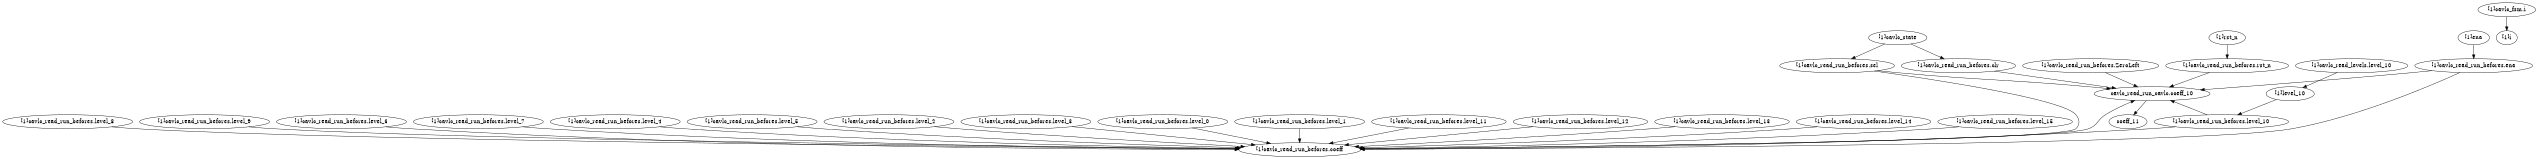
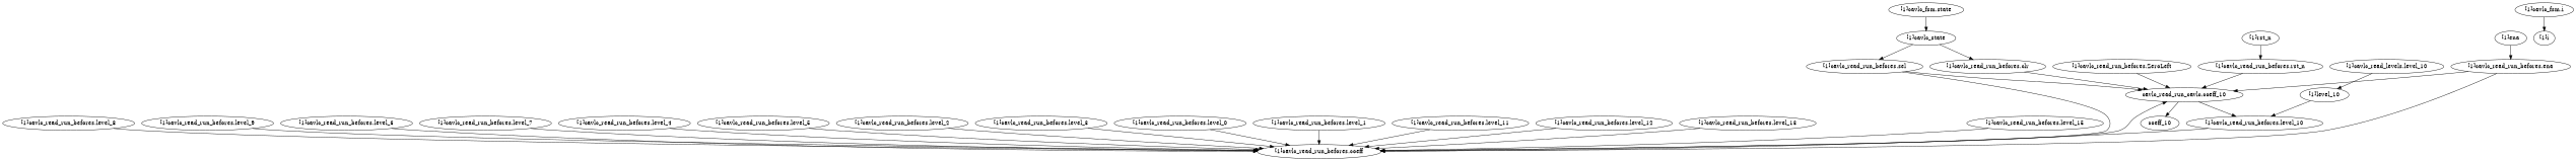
  strict digraph {
    node [complexity=4 importance=0.0387928761548 rank=0.00969821903871]
    "[1]cavlc_read_run_befores.ZeroLeft" [complexity=5 importance=0.0421054202053 rank=0.00842108404106]
    n2 [complexity=0 importance=0.0105070684764 label="cavlc_read_run_cavlc.coeff_10" rank=0.0]
-   coeff_10 [complexity=0 importance=0.00530597397517 rank=0.0 label=coeff_11]
+   coeff_10 [complexity=0 importance=0.00530597397517 rank=0.0]
    "[1]cavlc_read_run_befores.coeff" [complexity=2 importance=0.0338502649942 rank=0.0169251324971]
    "[1]cavlc_read_run_befores.level_8"
    "[1]cavlc_read_run_befores.level_9"
    "[1]cavlc_read_run_befores.level_6"
    "[1]cavlc_read_run_befores.level_7" [importance=0.0387900214867 rank=0.00969750537166]
    "[1]cavlc_read_run_befores.level_4" [importance=0.0387900214867 rank=0.00969750537166]
    "[1]cavlc_read_run_befores.level_5"
    "[1]cavlc_read_run_befores.level_2"
    "[1]cavlc_read_run_befores.level_3"
    "[1]cavlc_read_run_befores.level_0" [importance=0.0387726049186 rank=0.00969315122964]
    "[1]cavlc_read_run_befores.level_1" [importance=0.0387726049186 rank=0.00969315122964]
    "[1]cavlc_read_run_befores.level_10" [importance=0.0387900214867 rank=0.00969750537166]
    "[1]cavlc_read_run_befores.level_11" [importance=0.0387900214867 rank=0.00969750537166]
    "[1]cavlc_read_run_befores.level_12"
    "[1]cavlc_read_run_befores.level_13"
-   "[1]cavlc_read_run_befores.level_14" [importance=0.0387553812709 rank=0.00968884531773]
    "[1]cavlc_read_run_befores.level_15" [importance=0.0387207410552 rank=0.00968018526381]
    "[1]cavlc_state" [importance=0.581421580689 rank=0.145355395172]
    "[1]cavlc_read_run_befores.sel" [importance=0.578315387638 rank=0.144578846909]
    "[1]cavlc_read_run_befores.clr" [complexity=2 importance=0.0343820881656 rank=0.0171910440828]
    "[1]level_10" [importance=0.0432580595372 rank=0.0108145148843]
    "[1]cavlc_read_run_befores.ena" [importance=0.578430641008 rank=0.144607660252]
    "[1]ena" [importance=0.581136215539 rank=0.145284053885]
    "[1]rst_n" [complexity=1 importance=0.0477776249375 rank=0.0477776249375]
    "[1]cavlc_read_run_befores.rst_n" [complexity=1 importance=0.0450720504069 rank=0.0450720504069]
+   "[1]cavlc_fsm.state" [importance=0.603857787203 rank=0.150964446801]
    "[1]i" [complexity=3 importance=0.548196751152 rank=0.182732250384]
    "[1]cavlc_fsm.i" [complexity=3 importance=0.561933828364 rank=0.187311276121]
    "[1]cavlc_read_levels.level_10" [importance=0.0467829384661 rank=0.0116957346165]
    "[1]cavlc_read_run_befores.ZeroLeft" -> n2
    n2 -> coeff_10
    "[1]cavlc_read_run_befores.coeff" -> n2
    "[1]cavlc_read_run_befores.level_8" -> "[1]cavlc_read_run_befores.coeff"
    "[1]cavlc_read_run_befores.level_9" -> "[1]cavlc_read_run_befores.coeff"
    "[1]cavlc_read_run_befores.level_6" -> "[1]cavlc_read_run_befores.coeff"
    "[1]cavlc_read_run_befores.level_7" -> "[1]cavlc_read_run_befores.coeff"
    "[1]cavlc_read_run_befores.level_4" -> "[1]cavlc_read_run_befores.coeff"
    "[1]cavlc_read_run_befores.level_5" -> "[1]cavlc_read_run_befores.coeff"
    "[1]cavlc_read_run_befores.level_2" -> "[1]cavlc_read_run_befores.coeff"
    "[1]cavlc_read_run_befores.level_3" -> "[1]cavlc_read_run_befores.coeff"
    "[1]cavlc_read_run_befores.level_0" -> "[1]cavlc_read_run_befores.coeff"
    "[1]cavlc_read_run_befores.level_1" -> "[1]cavlc_read_run_befores.coeff"
-   "[1]cavlc_read_run_befores.level_10" -> n2
+   n2 -> "[1]cavlc_read_run_befores.level_10"
    "[1]cavlc_read_run_befores.level_10" -> "[1]cavlc_read_run_befores.coeff"
    "[1]cavlc_read_run_befores.level_11" -> "[1]cavlc_read_run_befores.coeff"
    "[1]cavlc_read_run_befores.level_12" -> "[1]cavlc_read_run_befores.coeff"
    "[1]cavlc_read_run_befores.level_13" -> "[1]cavlc_read_run_befores.coeff"
-   "[1]cavlc_read_run_befores.level_14" -> "[1]cavlc_read_run_befores.coeff"
    "[1]cavlc_read_run_befores.level_15" -> "[1]cavlc_read_run_befores.coeff"
    "[1]cavlc_state" -> "[1]cavlc_read_run_befores.sel"
    "[1]cavlc_state" -> "[1]cavlc_read_run_befores.clr"
    "[1]cavlc_read_run_befores.sel" -> n2
    "[1]cavlc_read_run_befores.sel" -> "[1]cavlc_read_run_befores.coeff"
    "[1]cavlc_read_run_befores.clr" -> n2
    "[1]level_10" -> "[1]cavlc_read_run_befores.level_10"
    "[1]cavlc_read_run_befores.ena" -> n2
    "[1]cavlc_read_run_befores.ena" -> "[1]cavlc_read_run_befores.coeff"
    "[1]ena" -> "[1]cavlc_read_run_befores.ena"
    "[1]rst_n" -> "[1]cavlc_read_run_befores.rst_n"
    "[1]cavlc_read_run_befores.rst_n" -> n2
+   "[1]cavlc_fsm.state" -> "[1]cavlc_state"
    "[1]cavlc_fsm.i" -> "[1]i"
    "[1]cavlc_read_levels.level_10" -> "[1]level_10"
  }
